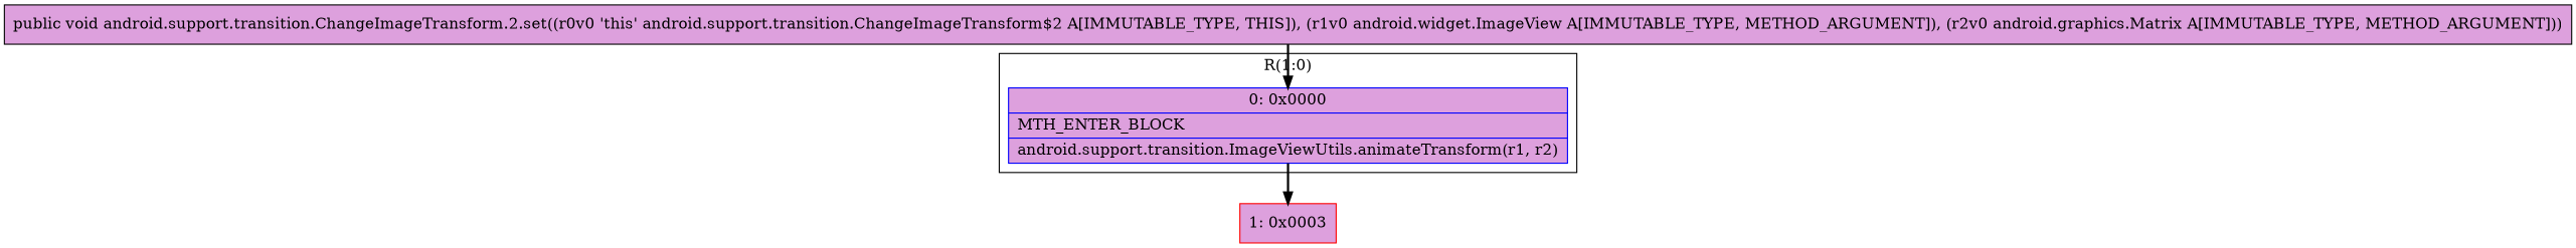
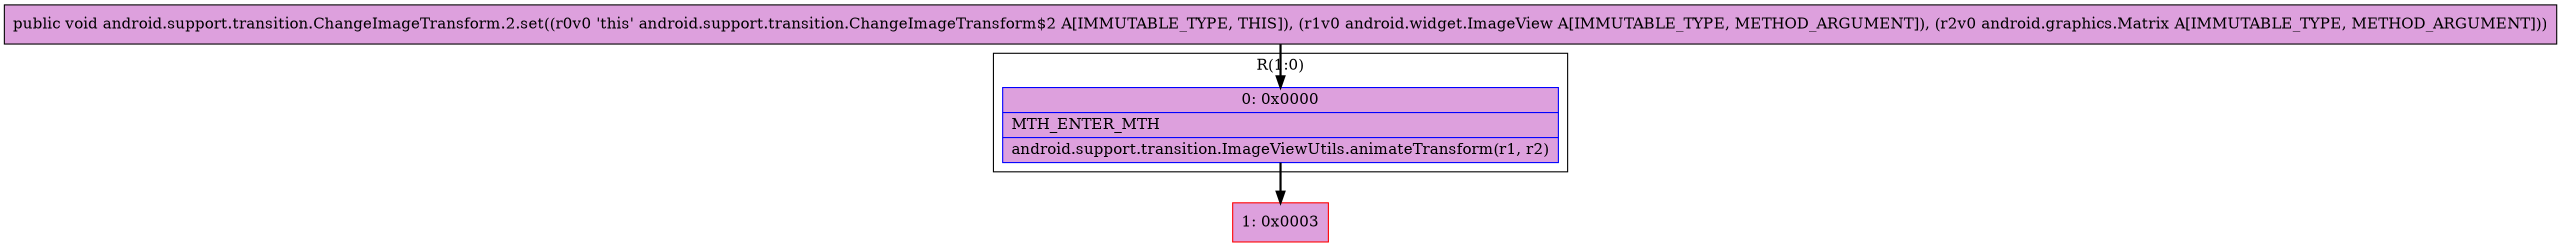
  digraph {
    node [shape=record style=filled fillcolor=plum]
    edge [style=bold]
-   n1 [color=blue label="{0\:\ 0x0000|MTH_ENTER_BLOCK\l|android.support.transition.ImageViewUtils.animateTransform(r1, r2)\l}"]
+   n1 [color=blue label="{0\:\ 0x0000|MTH_ENTER_MTH\l|android.support.transition.ImageViewUtils.animateTransform(r1, r2)\l}"]
    n2 [color=red label="{1\:\ 0x0003}"]
    n3 [label="{public void android.support.transition.ChangeImageTransform.2.set((r0v0 'this' android.support.transition.ChangeImageTransform$2 A[IMMUTABLE_TYPE, THIS]), (r1v0 android.widget.ImageView A[IMMUTABLE_TYPE, METHOD_ARGUMENT]), (r2v0 android.graphics.Matrix A[IMMUTABLE_TYPE, METHOD_ARGUMENT])) }"]
    subgraph cluster_1 {
      label="R(1:0)"
      n1
    }
    n1 -> n2
    n3 -> n1
  }
